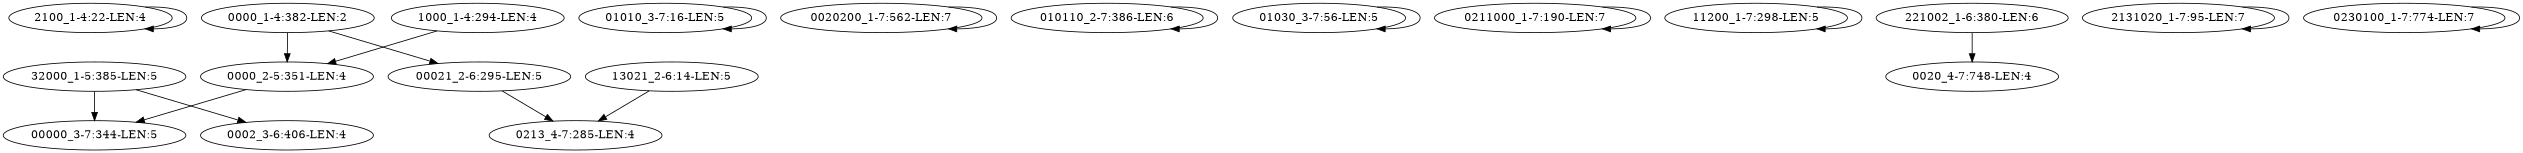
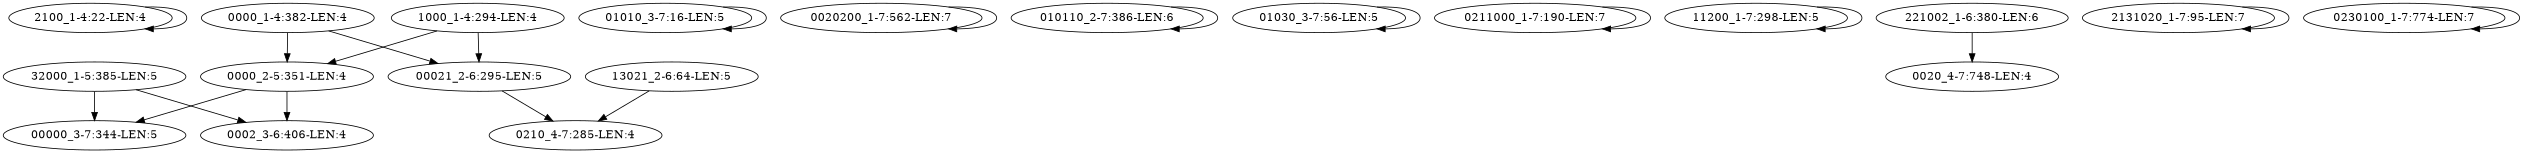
  digraph {
    "2100_1-4:22-LEN:4"
    "32000_1-5:385-LEN:5"
    "0002_3-6:406-LEN:4"
    "00000_3-7:344-LEN:5"
-   "0000_1-4:382-LEN:4" [label="0000_1-4:382-LEN:2"]
+   "0000_1-4:382-LEN:4"
    "00021_2-6:295-LEN:5"
    "0000_2-5:351-LEN:4"
-   "0210_4-7:285-LEN:4" [label="0213_4-7:285-LEN:4"]
+   "0210_4-7:285-LEN:4"
    "01010_3-7:16-LEN:5"
    "0020200_1-7:562-LEN:7"
    "010110_2-7:386-LEN:6"
    "01030_3-7:56-LEN:5"
-   "13021_2-6:14-LEN:5"
+   "13021_2-6:14-LEN:5" [label="13021_2-6:64-LEN:5"]
    "1000_1-4:294-LEN:4"
    "0211000_1-7:190-LEN:7"
    "11200_1-7:298-LEN:5"
    "221002_1-6:380-LEN:6"
    "0020_4-7:748-LEN:4"
    "2131020_1-7:95-LEN:7"
    "0230100_1-7:774-LEN:7"
    "2100_1-4:22-LEN:4" -> "2100_1-4:22-LEN:4"
    "32000_1-5:385-LEN:5" -> "0002_3-6:406-LEN:4"
    "32000_1-5:385-LEN:5" -> "00000_3-7:344-LEN:5"
    "0000_1-4:382-LEN:4" -> "00021_2-6:295-LEN:5"
    "0000_1-4:382-LEN:4" -> "0000_2-5:351-LEN:4"
    "00021_2-6:295-LEN:5" -> "0210_4-7:285-LEN:4"
+   "0000_2-5:351-LEN:4" -> "0002_3-6:406-LEN:4"
    "0000_2-5:351-LEN:4" -> "00000_3-7:344-LEN:5"
    "01010_3-7:16-LEN:5" -> "01010_3-7:16-LEN:5"
    "0020200_1-7:562-LEN:7" -> "0020200_1-7:562-LEN:7"
    "010110_2-7:386-LEN:6" -> "010110_2-7:386-LEN:6"
    "01030_3-7:56-LEN:5" -> "01030_3-7:56-LEN:5"
    "13021_2-6:14-LEN:5" -> "0210_4-7:285-LEN:4"
+   "1000_1-4:294-LEN:4" -> "00021_2-6:295-LEN:5"
    "1000_1-4:294-LEN:4" -> "0000_2-5:351-LEN:4"
    "0211000_1-7:190-LEN:7" -> "0211000_1-7:190-LEN:7"
    "11200_1-7:298-LEN:5" -> "11200_1-7:298-LEN:5"
    "221002_1-6:380-LEN:6" -> "0020_4-7:748-LEN:4"
    "2131020_1-7:95-LEN:7" -> "2131020_1-7:95-LEN:7"
    "0230100_1-7:774-LEN:7" -> "0230100_1-7:774-LEN:7"
  }
